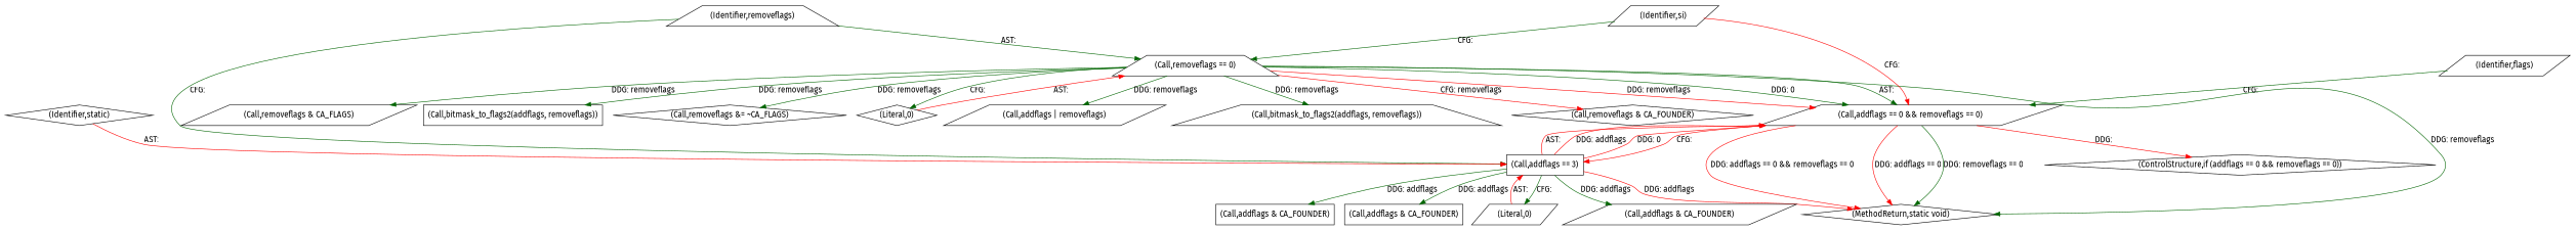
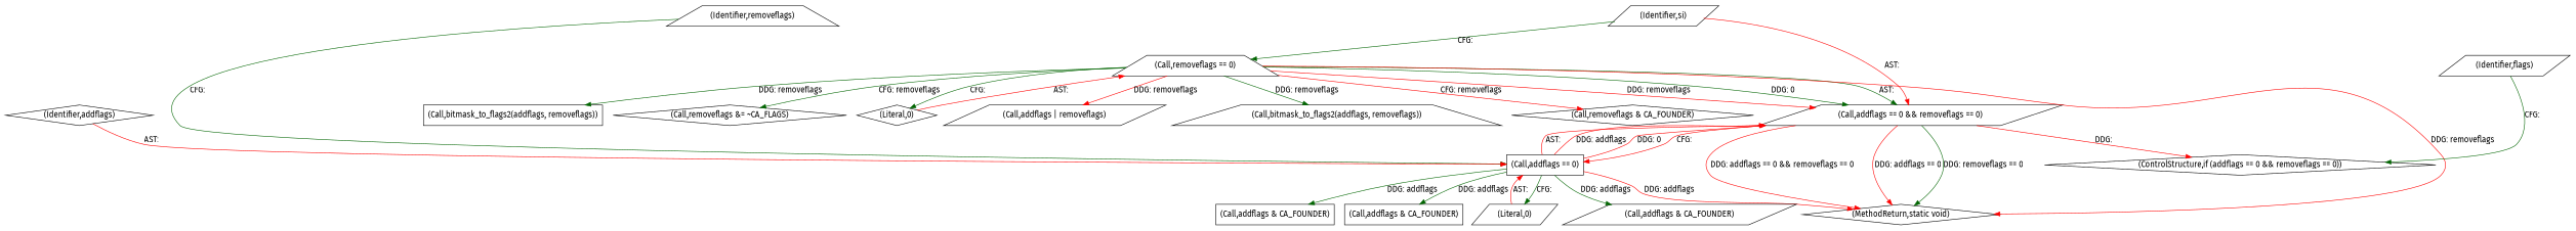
  digraph {
    fontname="Fira Sans"
    node [fontname="Fira Sans" shape=parallelogram]
    edge [color=darkgreen fontname="Fira Sans"]
    n1 [label="(Call,addflags == 0 && removeflags == 0)"]
-   n2 [label="(Call,addflags == 3)" shape=box]
+   n2 [label="(Call,addflags == 0)" shape=box]
    n3 [label="(ControlStructure,if (addflags == 0 && removeflags == 0))" shape=diamond]
    n4 [label="(MethodReturn,static void)" shape=diamond]
    n5 [label="(Call,addflags & CA_FOUNDER)" shape=box]
    n6 [label="(Call,addflags & CA_FOUNDER)" shape=box]
    n7 [label="(Literal,0)"]
    n8 [label="(Call,addflags & CA_FOUNDER)"]
    n9 [label="(Call,removeflags == 0)" shape=trapezium]
-   n10 [label="(Call,removeflags & CA_FLAGS)"]
    n11 [label="(Call,bitmask_to_flags2(addflags, removeflags))" shape=box]
    n12 [label="(Call,removeflags &= ~CA_FLAGS)" shape=diamond]
    n13 [label="(Literal,0)" shape=diamond]
    n14 [label="(Call,addflags | removeflags)"]
    n15 [label="(Call,bitmask_to_flags2(addflags, removeflags))" shape=trapezium]
    n16 [label="(Call,removeflags & CA_FOUNDER)" shape=diamond]
    n17 [label="(Identifier,si)"]
    n18 [label="(Identifier,flags)"]
    n19 [label="(Identifier,removeflags)" shape=trapezium]
-   n20 [label="(Identifier,static)" shape=diamond]
+   n20 [label="(Identifier,addflags)" shape=diamond]
    n1 -> n2 [color=red label="CFG: "]
    n1 -> n3 [color=red label="DDG: "]
    n1 -> n4 [color=red label="DDG: addflags == 0 && removeflags == 0"]
    n1 -> n4 [color=red label="DDG: addflags == 0"]
    n1 -> n4 [label="DDG: removeflags == 0"]
    n2 -> n1 [color=red label="AST: "]
    n2 -> n1 [color=red label="DDG: addflags"]
    n2 -> n1 [color=red label="DDG: 0"]
    n2 -> n4 [color=red label="DDG: addflags"]
    n2 -> n5 [label="DDG: addflags"]
    n2 -> n6 [label="DDG: addflags"]
    n2 -> n7 [label="CFG: "]
    n2 -> n8 [label="DDG: addflags"]
    n7 -> n2 [color=red label="AST: "]
    n9 -> n1 [label="AST: "]
    n9 -> n1 [color=red label="DDG: removeflags"]
    n9 -> n1 [label="DDG: 0"]
-   n9 -> n4 [label="DDG: removeflags"]
-   n9 -> n10 [label="DDG: removeflags"]
+   n9 -> n4 [color=red label="DDG: removeflags"]
    n9 -> n11 [label="DDG: removeflags"]
-   n9 -> n12 [label="DDG: removeflags"]
+   n9 -> n12 [label="CFG: removeflags"]
    n9 -> n13 [label="CFG: "]
-   n9 -> n14 [label="DDG: removeflags"]
+   n9 -> n14 [color=red label="DDG: removeflags"]
    n9 -> n15 [label="DDG: removeflags"]
    n9 -> n16 [color=red label="CFG: removeflags"]
    n13 -> n9 [color=red label="AST: "]
-   n17 -> n1 [color=red label="CFG: "]
+   n17 -> n1 [color=red label="AST: "]
    n17 -> n9 [label="CFG: "]
-   n18 -> n1 [label="CFG: "]
+   n18 -> n3 [label="CFG: "]
    n19 -> n2 [label="CFG: "]
-   n19 -> n9 [label="AST: "]
    n20 -> n2 [color=red label="AST: "]
  }
